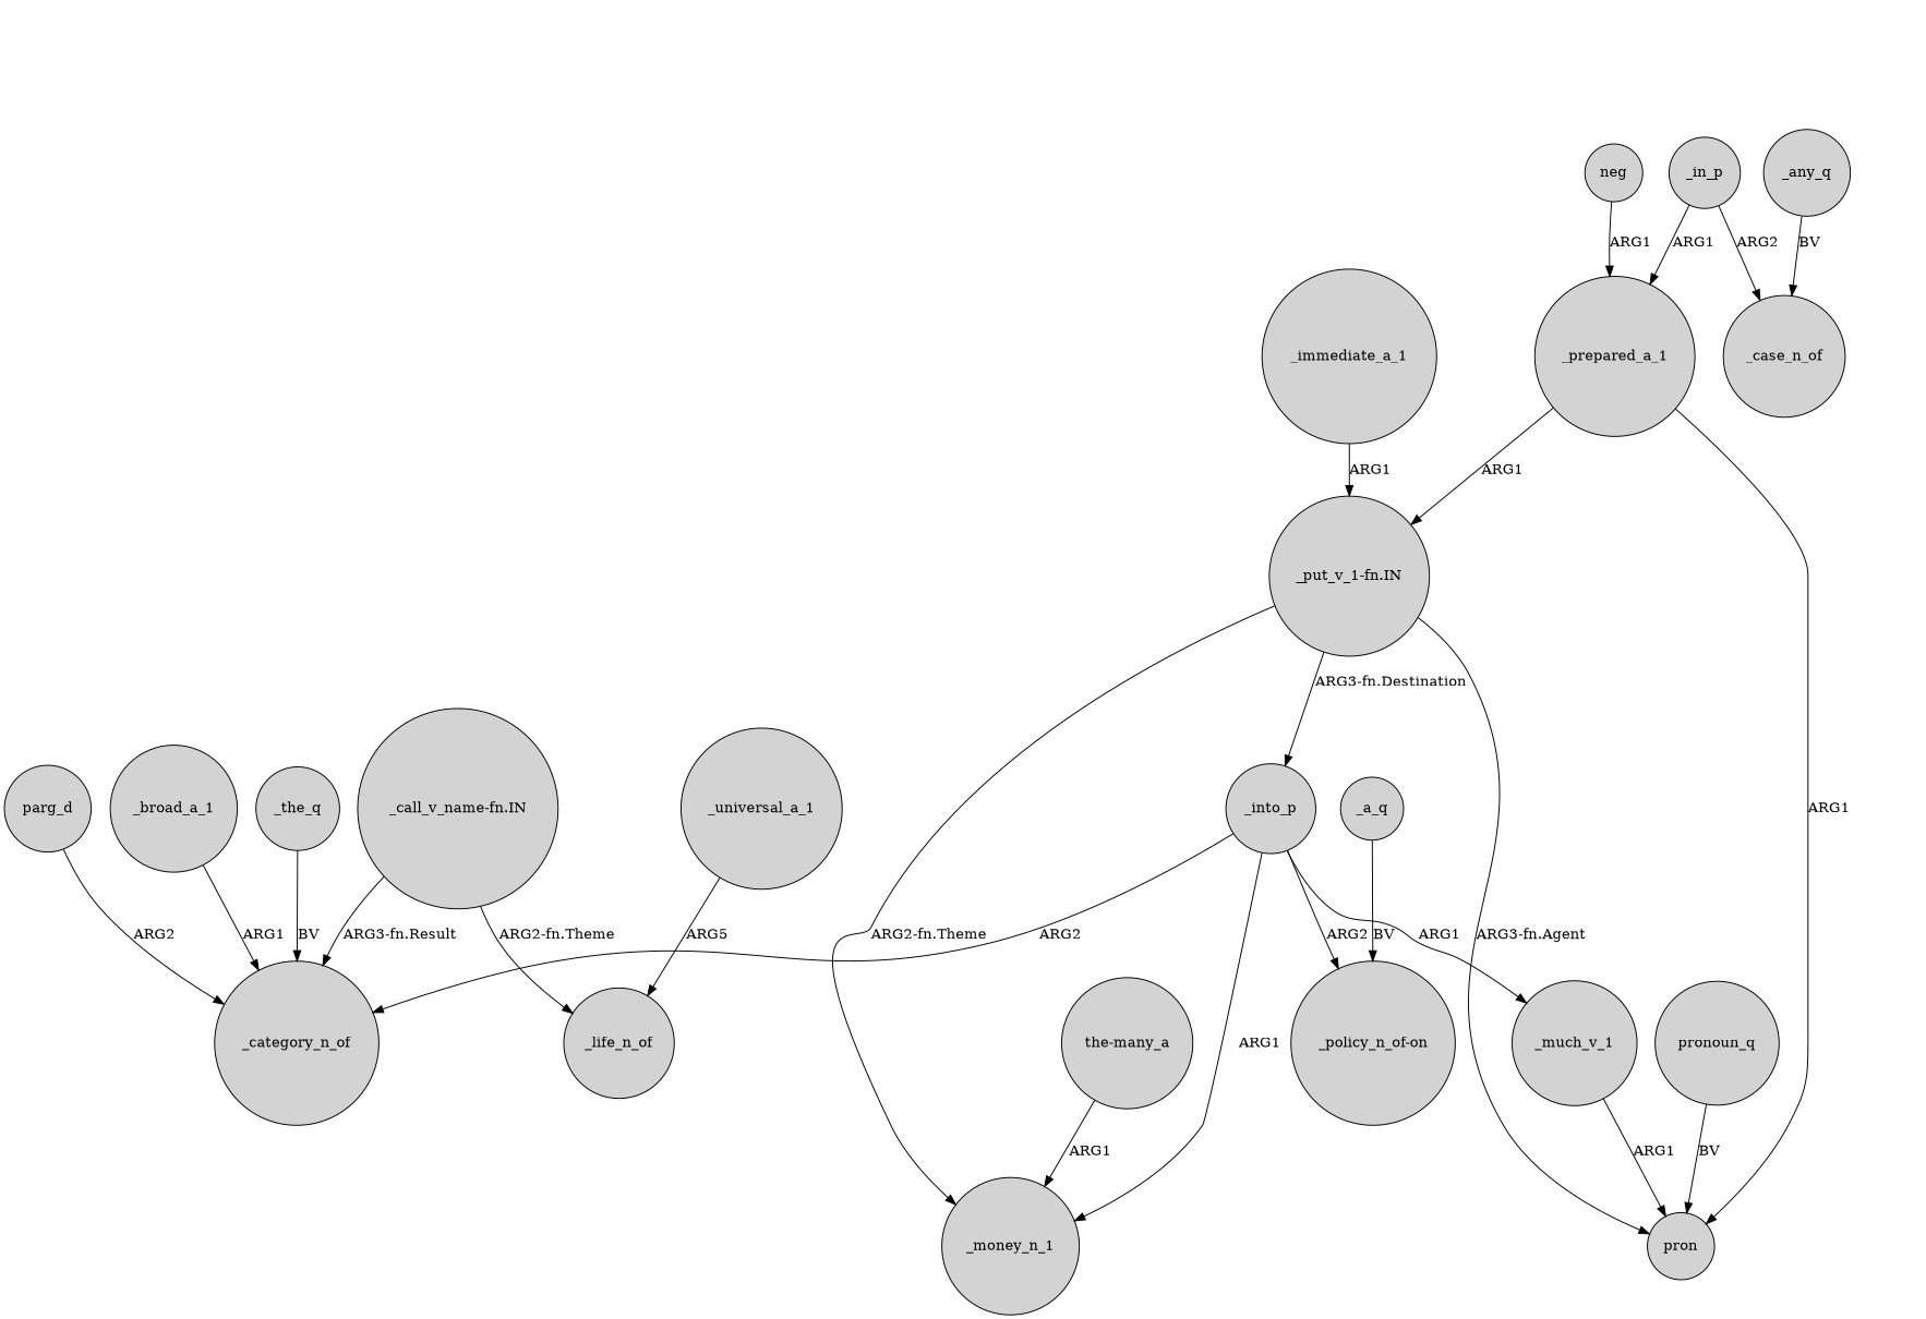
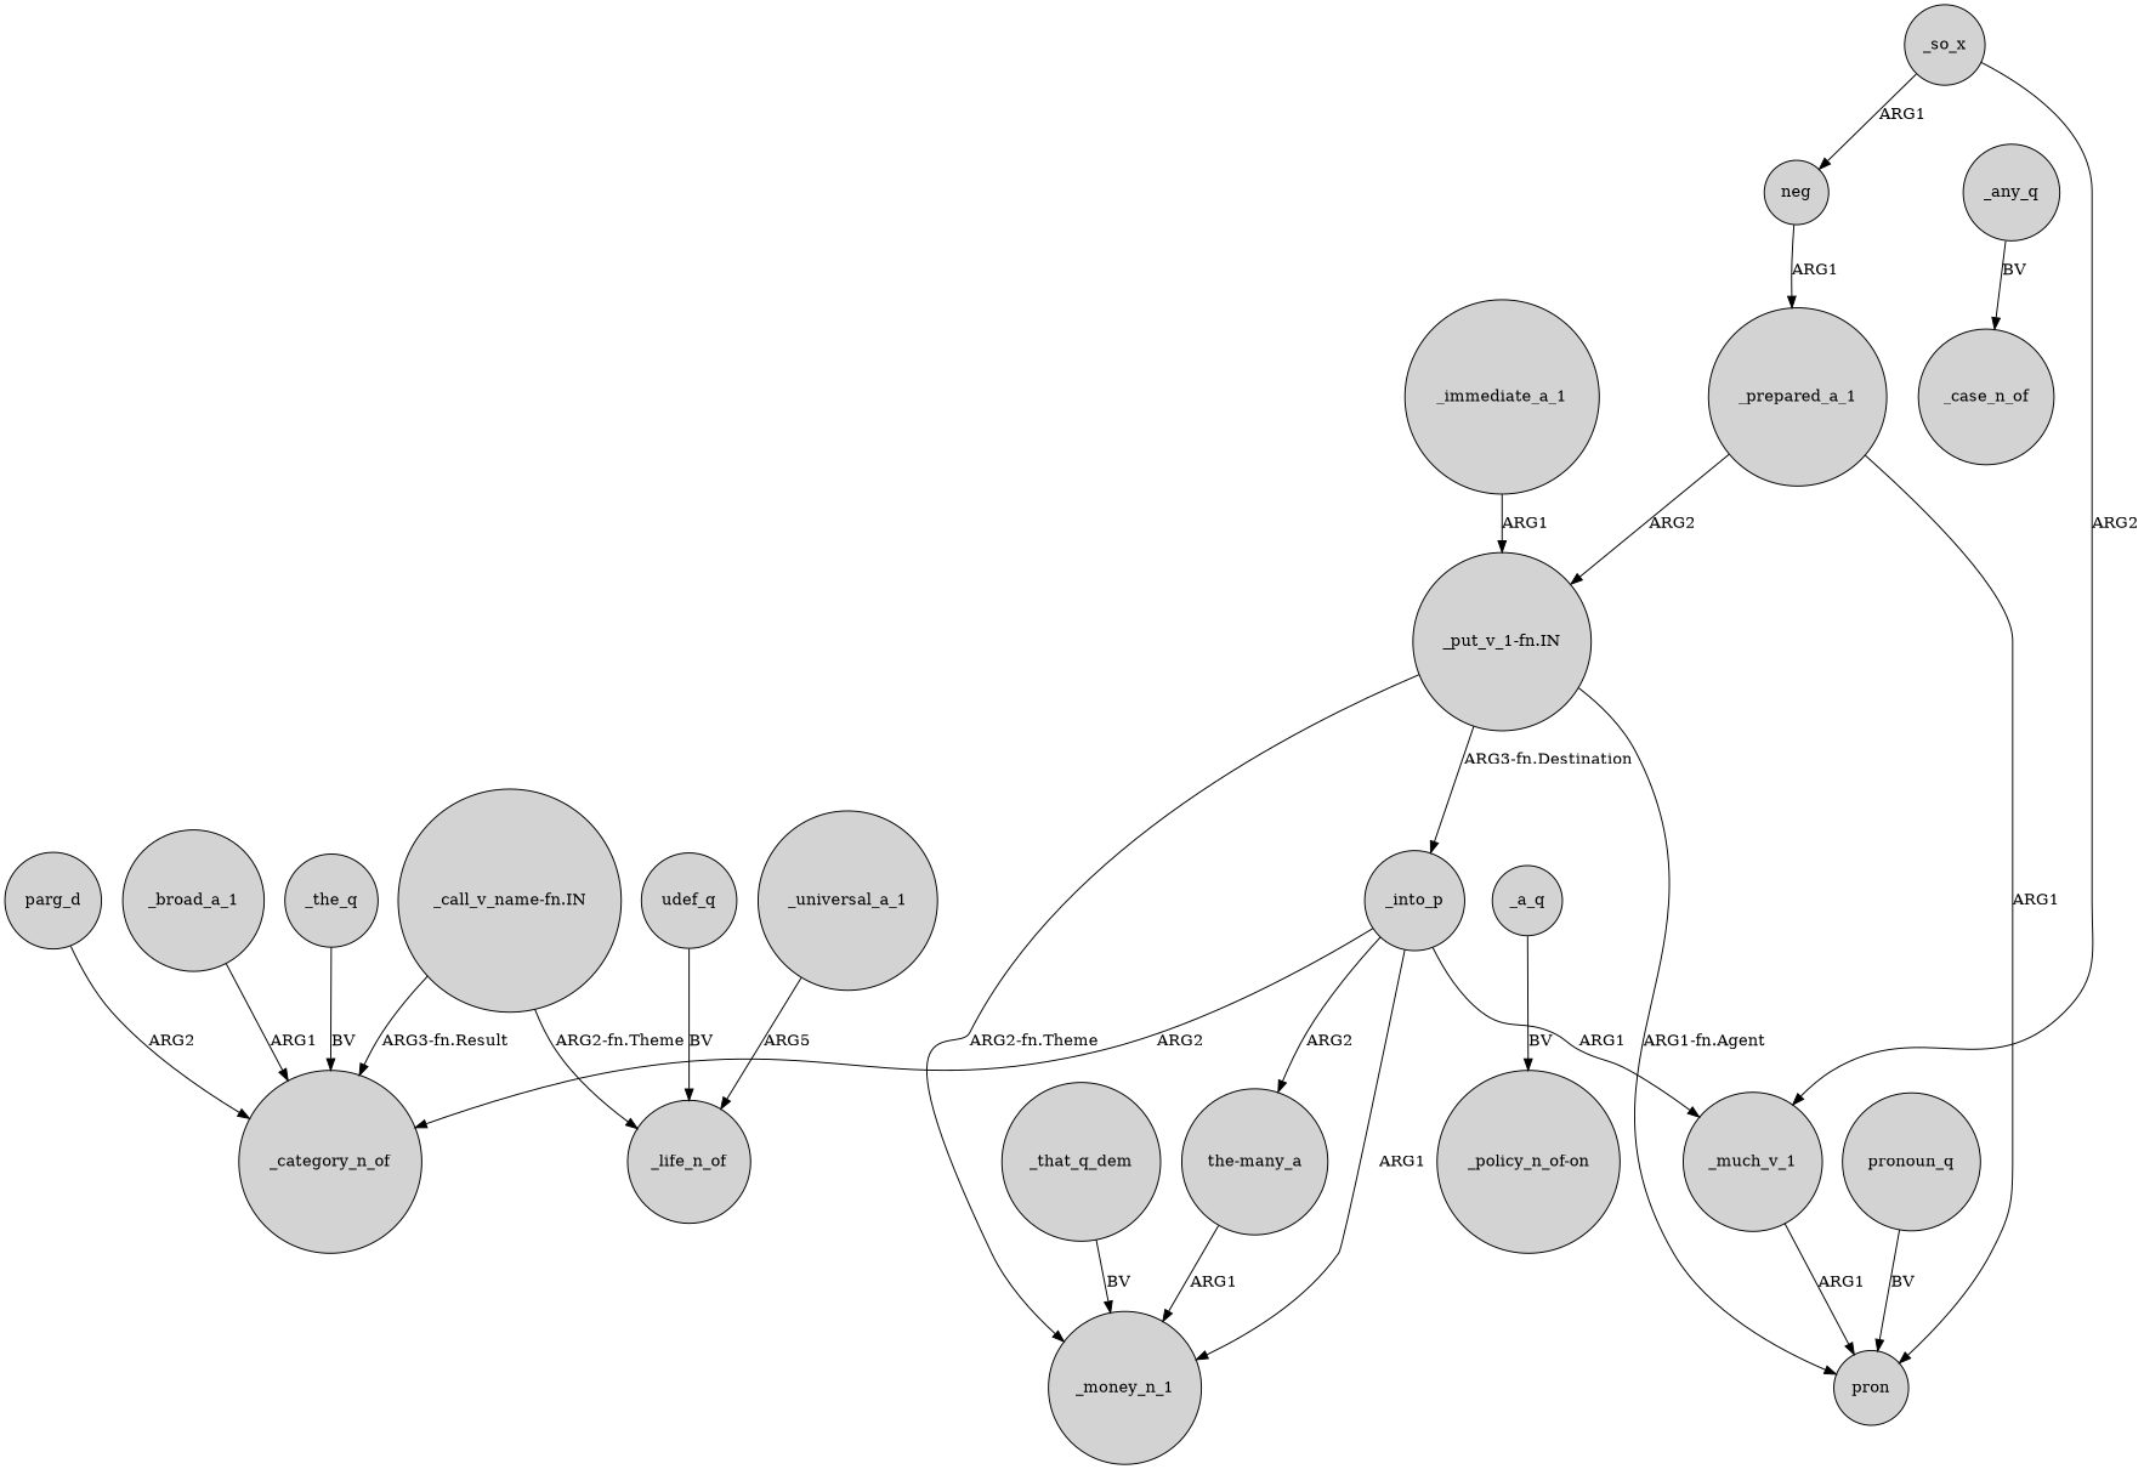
  digraph {
    node [shape=circle style=filled]
    "_put_v_1-fn.IN"
    _into_p
    pron
    _money_n_1
    _category_n_of
    n6 [label=_much_v_1]
    "_policy_n_of-on"
-   _in_p
    _prepared_a_1
    _case_n_of
    _broad_a_1
    _universal_a_1
    _life_n_of
    _immediate_a_1
+   _that_q_dem
+   _so_x
    neg
+   udef_q
    _a_q
    parg_d
    "_call_v_name-fn.IN"
    pronoun_q
    n23 [label="the-many_a"]
    _any_q
    _the_q
    "_put_v_1-fn.IN" -> _into_p [label="ARG3-fn.Destination"]
-   "_put_v_1-fn.IN" -> pron [label="ARG3-fn.Agent"]
+   "_put_v_1-fn.IN" -> pron [label="ARG1-fn.Agent"]
    "_put_v_1-fn.IN" -> _money_n_1 [label="ARG2-fn.Theme"]
    _into_p -> _money_n_1 [label=ARG1]
    _into_p -> _category_n_of [label=ARG2]
    _into_p -> n6 [label=ARG1]
-   _into_p -> "_policy_n_of-on" [label=ARG2]
+   _into_p -> n23 [label=ARG2]
    n6 -> pron [label=ARG1]
-   _in_p -> _prepared_a_1 [label=ARG1]
-   _in_p -> _case_n_of [label=ARG2]
-   _prepared_a_1 -> "_put_v_1-fn.IN" [label=ARG1]
+   _prepared_a_1 -> "_put_v_1-fn.IN" [label=ARG2]
    _prepared_a_1 -> pron [label=ARG1]
    _broad_a_1 -> _category_n_of [label=ARG1]
    _universal_a_1 -> _life_n_of [label=ARG5]
    _immediate_a_1 -> "_put_v_1-fn.IN" [label=ARG1]
+   _that_q_dem -> _money_n_1 [label=BV]
+   _so_x -> n6 [label=ARG2]
+   _so_x -> neg [label=ARG1]
    neg -> _prepared_a_1 [label=ARG1]
+   udef_q -> _life_n_of [label=BV]
    _a_q -> "_policy_n_of-on" [label=BV]
    parg_d -> _category_n_of [label=ARG2]
    "_call_v_name-fn.IN" -> _category_n_of [label="ARG3-fn.Result"]
    "_call_v_name-fn.IN" -> _life_n_of [label="ARG2-fn.Theme"]
    pronoun_q -> pron [label=BV]
    n23 -> _money_n_1 [label=ARG1]
    _any_q -> _case_n_of [label=BV]
    _the_q -> _category_n_of [label=BV]
  }
